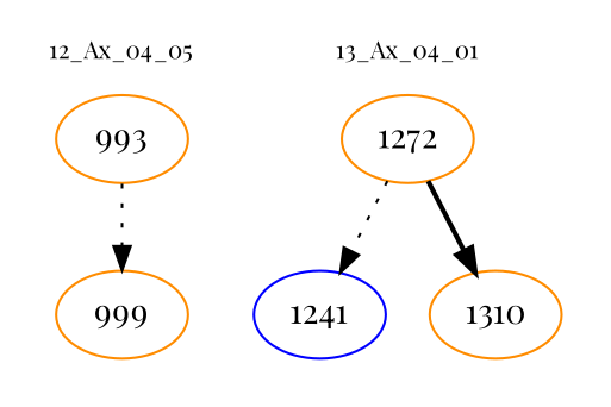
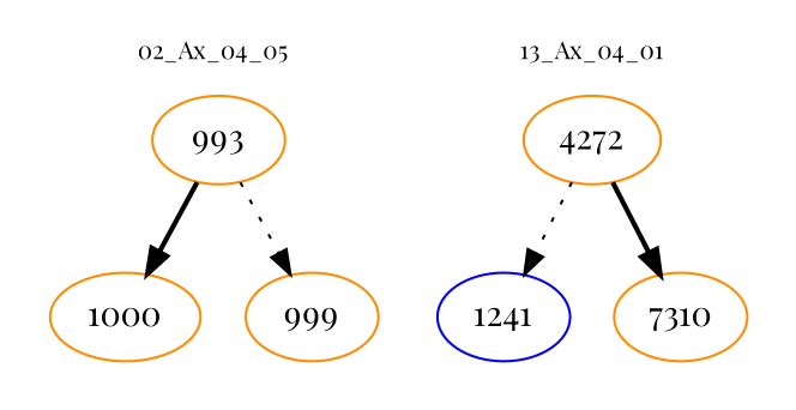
  digraph {
    fontname="Playfair Display"
    node [color=darkorange fontname="Playfair Display"]
    edge [color=black fontname="Playfair Display" style=bold]
    n1 [label=993]
+   n2 [label=1000]
    n3 [label=999]
-   n4 [label=1272]
+   n4 [label=4272]
    n5 [color=blue label=1241]
-   n6 [label=1310]
+   n6 [label=7310]
    subgraph cluster_1 {
      color=white
      fontsize=10
-     label="12_Ax_04_05"
+     label="02_Ax_04_05"
      n1
+     n2
      n3
    }
    subgraph cluster_2 {
      color=white
      fontsize=10
      label="13_Ax_04_01"
      n4
      n5
      n6
    }
+   n1 -> n2
    n1 -> n3 [style=dotted]
    n4 -> n5 [style=dotted]
    n4 -> n6
  }
